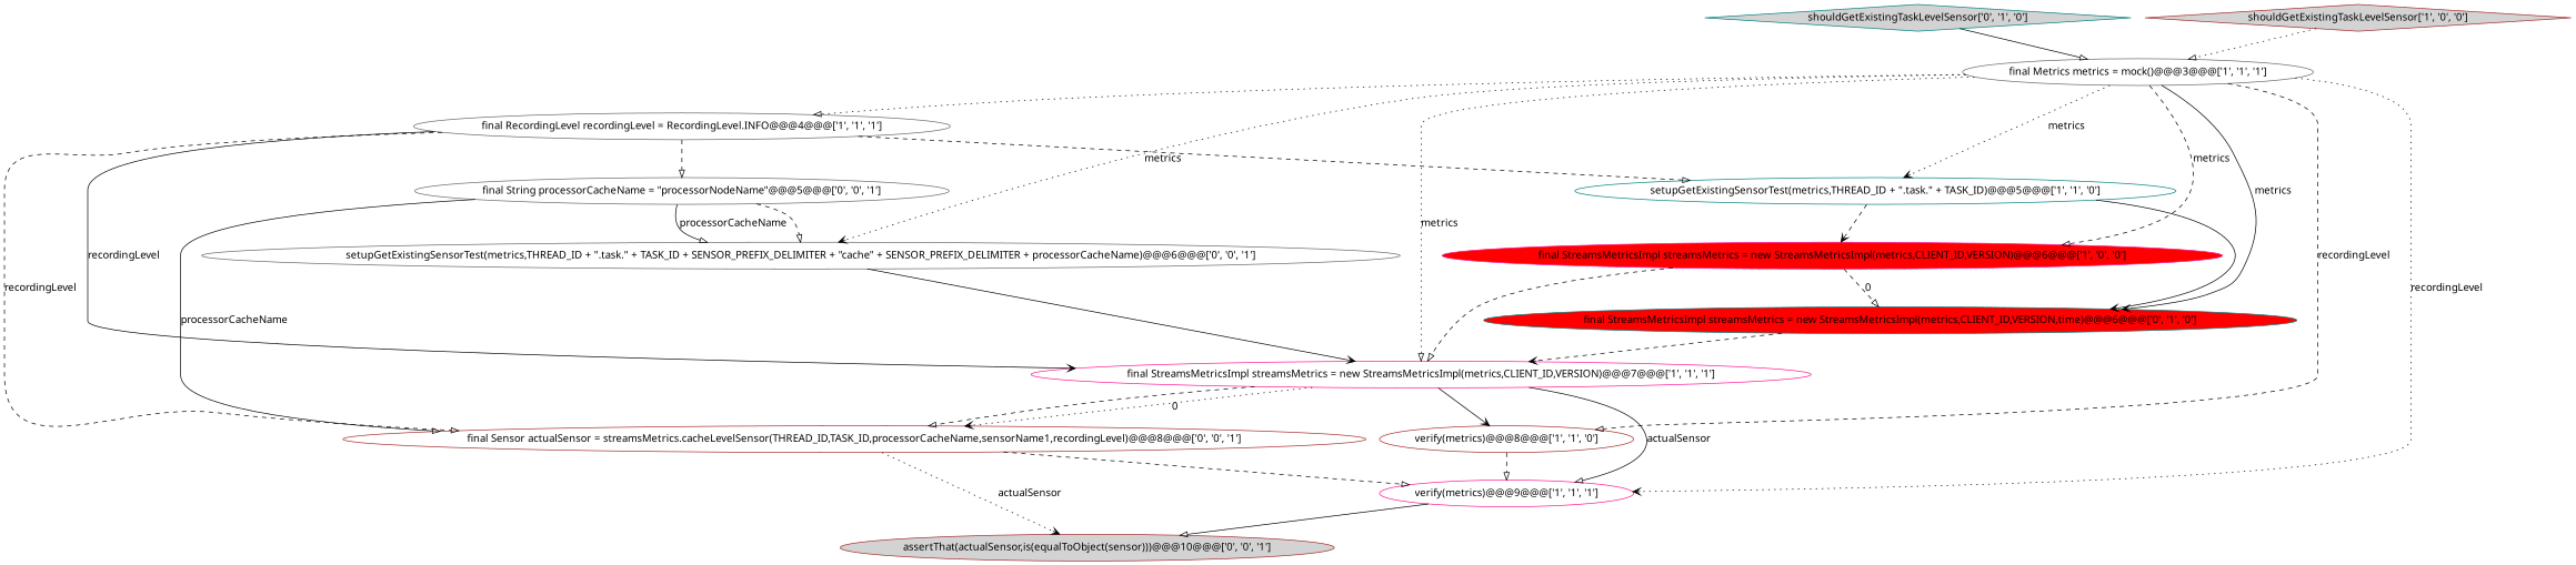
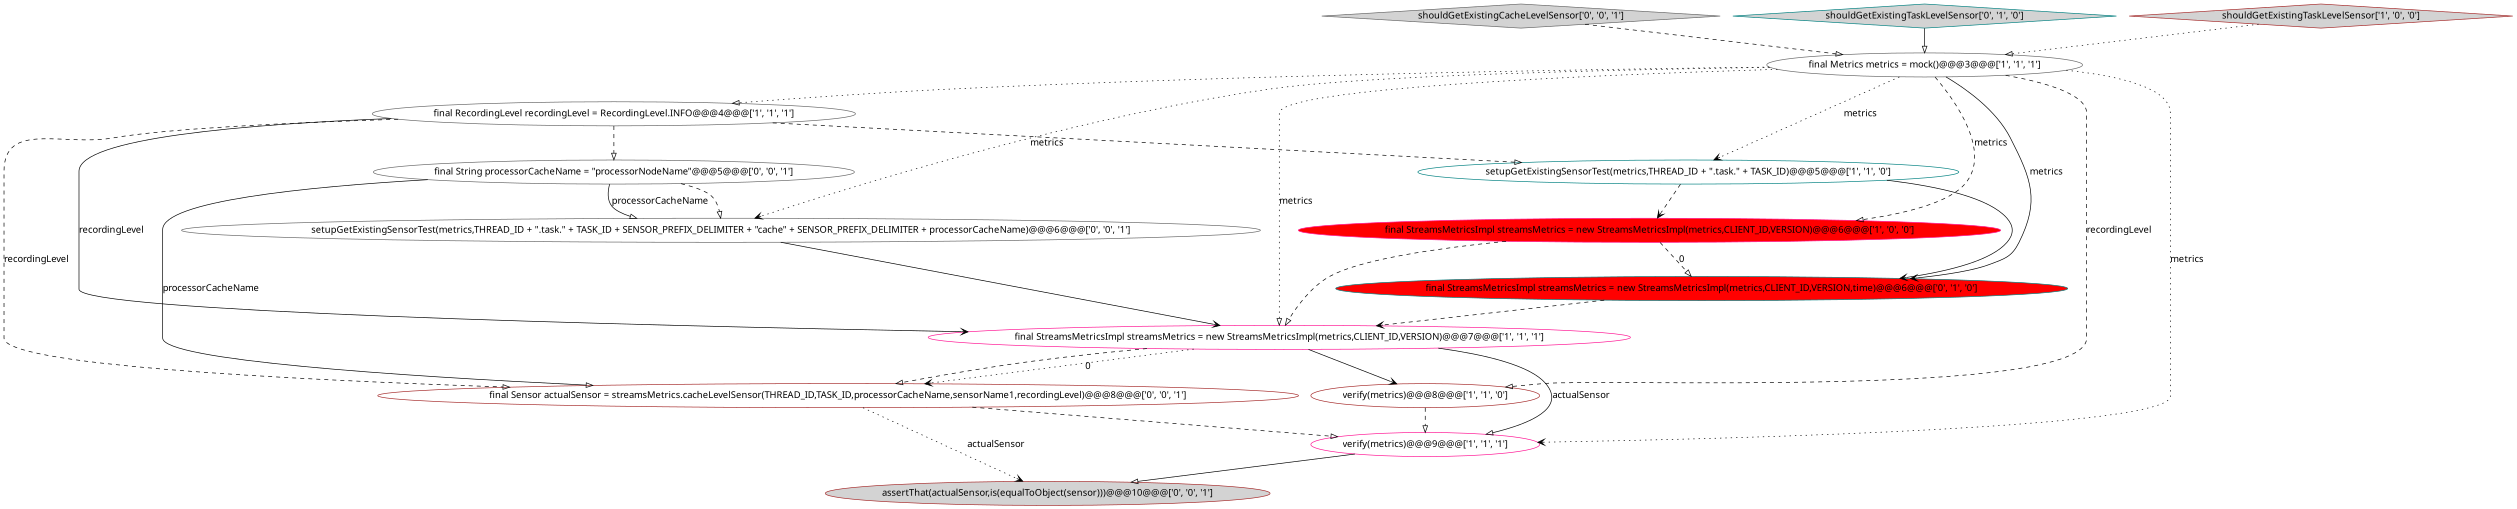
  digraph {
    fontname="Noto Sans"
    node [color=gray40 fillcolor=white fontname="Noto Sans" shape=ellipse style=filled]
    edge [arrowhead=onormal fontname="Noto Sans" style=dashed]
    n1 [color=brown label="final Sensor actualSensor = streamsMetrics.cacheLevelSensor(THREAD_ID,TASK_ID,processorCacheName,sensorName1,recordingLevel)@@@8@@@['0', '0', '1']"]
    n2 [color=brown fillcolor=lightgray label="assertThat(actualSensor,is(equalToObject(sensor)))@@@10@@@['0', '0', '1']"]
    n3 [color=deeppink label="verify(metrics)@@@9@@@['1', '1', '1']"]
    n4 [color=deeppink label="final StreamsMetricsImpl streamsMetrics = new StreamsMetricsImpl(metrics,CLIENT_ID,VERSION)@@@7@@@['1', '1', '1']"]
    n5 [color=brown label="verify(metrics)@@@8@@@['1', '1', '0']"]
    n6 [color=teal fillcolor=red label="final StreamsMetricsImpl streamsMetrics = new StreamsMetricsImpl(metrics,CLIENT_ID,VERSION,time)@@@6@@@['0', '1', '0']"]
    n7 [label="final RecordingLevel recordingLevel = RecordingLevel.INFO@@@4@@@['1', '1', '1']"]
    n8 [label="final String processorCacheName = \"processorNodeName\"@@@5@@@['0', '0', '1']"]
    n9 [color=teal label="setupGetExistingSensorTest(metrics,THREAD_ID + \".task.\" + TASK_ID)@@@5@@@['1', '1', '0']"]
    n10 [label="setupGetExistingSensorTest(metrics,THREAD_ID + \".task.\" + TASK_ID + SENSOR_PREFIX_DELIMITER + \"cache\" + SENSOR_PREFIX_DELIMITER + processorCacheName)@@@6@@@['0', '0', '1']"]
    n11 [color=deeppink fillcolor=red label="final StreamsMetricsImpl streamsMetrics = new StreamsMetricsImpl(metrics,CLIENT_ID,VERSION)@@@6@@@['1', '0', '0']"]
+   n12 [fillcolor=lightgray label="shouldGetExistingCacheLevelSensor['0', '0', '1']" shape=diamond]
    n13 [label="final Metrics metrics = mock()@@@3@@@['1', '1', '1']"]
    n14 [color=teal fillcolor=lightgray label="shouldGetExistingTaskLevelSensor['0', '1', '0']" shape=diamond]
    n15 [color=brown fillcolor=lightgray label="shouldGetExistingTaskLevelSensor['1', '0', '0']" shape=diamond]
    n1 -> n2 [arrowhead=vee label=actualSensor style=dotted]
    n1 -> n3
    n3 -> n2 [style=solid]
    n4 -> n1 [arrowhead=vee label=0 style=dotted]
    n4 -> n1
    n4 -> n3 [label=actualSensor style=solid]
    n4 -> n5 [arrowhead=vee style=solid]
    n5 -> n3
    n6 -> n4 [arrowhead=vee]
    n7 -> n1 [label=recordingLevel]
    n7 -> n4 [arrowhead=vee label=recordingLevel style=solid]
    n7 -> n8
    n7 -> n9
    n8 -> n1 [label=processorCacheName style=solid]
    n8 -> n10
    n8 -> n10 [label=processorCacheName style=solid]
    n9 -> n6 [arrowhead=vee style=solid]
    n9 -> n11 [arrowhead=vee]
    n10 -> n4 [arrowhead=vee style=solid]
    n11 -> n4
    n11 -> n6 [label=0]
-   n13 -> n3 [arrowhead=vee label=recordingLevel style=dotted]
+   n12 -> n13
+   n13 -> n3 [arrowhead=vee label=metrics style=dotted]
    n13 -> n4 [label=metrics style=dotted]
    n13 -> n5 [label=recordingLevel]
    n13 -> n6 [arrowhead=vee label=metrics style=solid]
    n13 -> n7 [style=dotted]
    n13 -> n9 [arrowhead=vee label=metrics style=dotted]
    n13 -> n10 [arrowhead=vee label=metrics style=dotted]
    n13 -> n11 [label=metrics]
    n14 -> n13 [style=solid]
    n15 -> n13 [style=dotted]
  }
